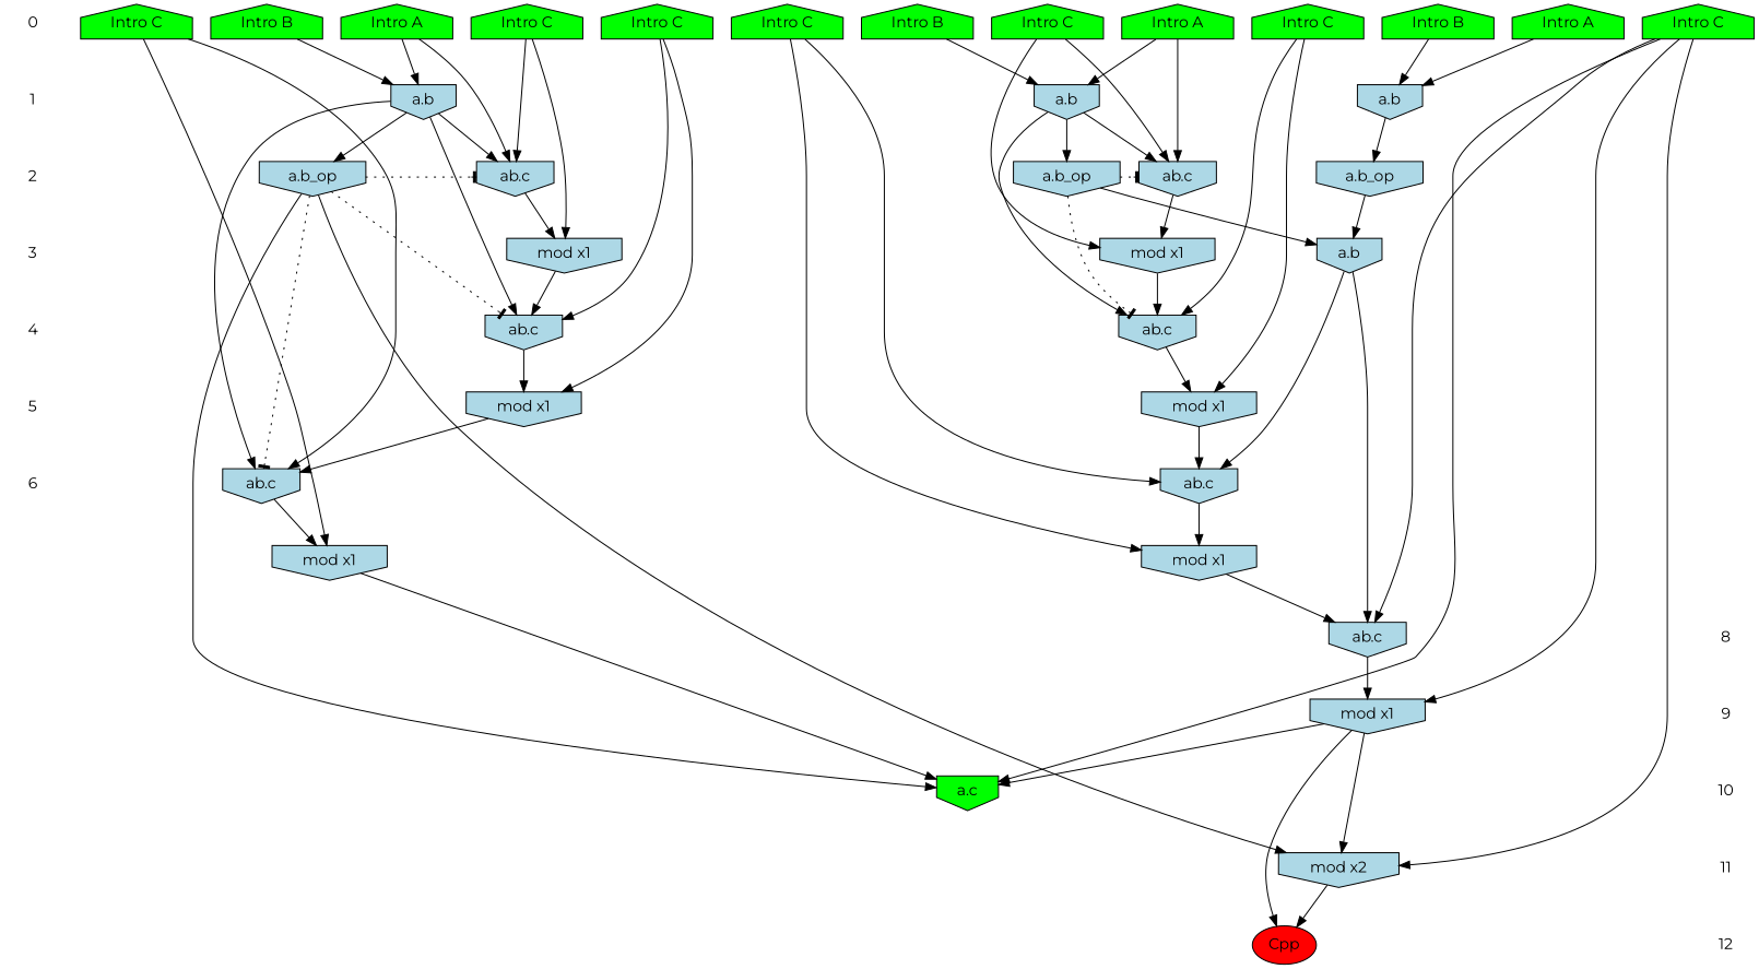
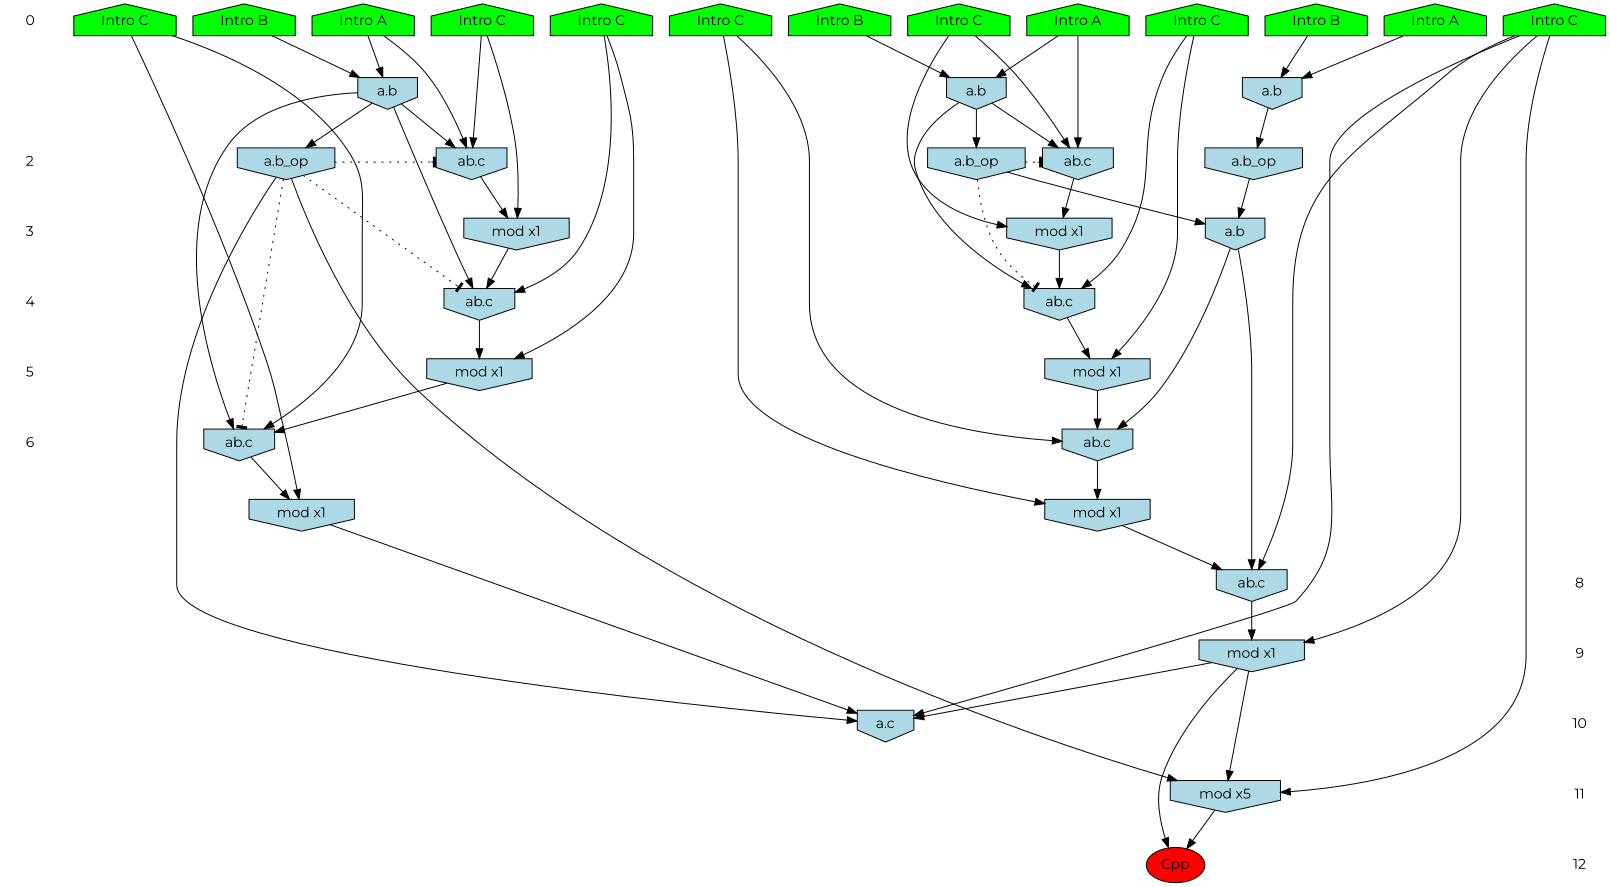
  digraph {
    fontname=Montserrat
    ranksep=.5
    node [fontname=Montserrat shape=invhouse fillcolor=lightblue style=filled]
    edge [fontname=Montserrat]
    0 [shape=plaintext fillcolor="" style=""]
    n2 [fillcolor=green label="Intro A" shape=house]
    n3 [fillcolor=green label="Intro A" shape=house]
    n4 [fillcolor=green label="Intro A" shape=house]
    n5 [fillcolor=green label="Intro B" shape=house]
    n6 [fillcolor=green label="Intro B" shape=house]
    n7 [fillcolor=green label="Intro B" shape=house]
    n8 [fillcolor=green label="Intro C" shape=house]
    n9 [fillcolor=green label="Intro C" shape=house]
    n10 [fillcolor=green label="Intro C" shape=house]
    n11 [fillcolor=green label="Intro C" shape=house]
    n12 [fillcolor=green label="Intro C" shape=house]
    n13 [fillcolor=green label="Intro C" shape=house]
    n14 [fillcolor=green label="Intro C" shape=house]
-   1 [shape=plaintext fillcolor="" style=""]
    n16 [label="a.b"]
    n17 [label="a.b"]
    n18 [label="a.b"]
    2 [shape=plaintext fillcolor="" style=""]
    n20 [label="ab.c"]
    n21 [label="a.b_op"]
    n22 [label="a.b_op"]
    n23 [label="ab.c"]
    n24 [label="a.b_op"]
    3 [shape=plaintext fillcolor="" style=""]
    n26 [label="mod x1"]
    n27 [label="mod x1"]
    n28 [label="a.b"]
    4 [shape=plaintext fillcolor="" style=""]
    n30 [label="ab.c"]
    n31 [label="ab.c"]
    5 [shape=plaintext fillcolor="" style=""]
    n33 [label="mod x1"]
    n34 [label="mod x1"]
    6 [shape=plaintext fillcolor="" style=""]
    n36 [label="ab.c"]
    n37 [label="ab.c"]
    n38 [label="mod x1"]
    n39 [label="mod x1"]
    8 [shape=plaintext fillcolor="" style=""]
    n41 [label="ab.c"]
    9 [shape=plaintext fillcolor="" style=""]
    n43 [label="mod x1"]
    10 [shape=plaintext fillcolor="" style=""]
-   n45 [fillcolor=green label="a.c"]
+   n45 [label="a.c"]
    11 [shape=plaintext fillcolor="" style=""]
-   n47 [label="mod x2"]
+   n47 [label="mod x5"]
    12 [shape=plaintext fillcolor="" style=""]
    n49 [fillcolor=red label=Cpp shape=""]
    subgraph sub_1 {
      rank=same
      0
      n2
      n3
      n4
      n5
      n6
      n7
      n8
      n9
      n10
      n11
      n12
      n13
      n14
    }
    subgraph sub_2 {
      rank=same
-     1
      n16
      n17
      n18
    }
    subgraph sub_3 {
      rank=same
      2
      n20
      n21
      n22
      n23
      n24
    }
    subgraph sub_4 {
      rank=same
      3
      n26
      n27
      n28
    }
    subgraph sub_5 {
      rank=same
      4
      n30
      n31
    }
    subgraph sub_6 {
      rank=same
      5
      n33
      n34
    }
    subgraph sub_7 {
      rank=same
      6
      n36
      n37
    }
    subgraph sub_8 {
      rank=same
      n38
      n39
    }
    subgraph sub_9 {
      rank=same
      8
      n41
    }
    subgraph sub_10 {
      rank=same
      9
      n43
    }
    subgraph sub_11 {
      rank=same
      10
      n45
    }
    subgraph sub_12 {
      rank=same
      11
      n47
    }
    subgraph sub_13 {
      rank=same
      12
      n49
    }
-   0 -> 1 [style=invis]
    n2 -> n16
    n2 -> n20
    n3 -> n18
    n3 -> n23
    n4 -> n17
    n5 -> n17
    n6 -> n16
    n7 -> n18
    n8 -> n23
    n8 -> n27
    n9 -> n31
    n9 -> n34
    n10 -> n37
    n10 -> n39
    n11 -> n36
    n11 -> n38
    n12 -> n41
    n12 -> n43
    n12 -> n45
    n12 -> n47
    n13 -> n20
    n13 -> n26
    n14 -> n30
    n14 -> n33
-   1 -> 2 [style=invis]
    n16 -> n20
    n16 -> n21
    n16 -> n30
    n17 -> n22
    n18 -> n23
    n18 -> n24
    n18 -> n31
    n18 -> n36
    2 -> 3 [style=invis]
    n20 -> n26
    n21 -> n20 [arrowhead=tee style=dotted]
    n21 -> n28
    n21 -> n30 [arrowhead=tee style=dotted]
    n22 -> n28
    n23 -> n27
    n24 -> n23 [arrowhead=tee style=dotted]
    n24 -> n31 [arrowhead=tee style=dotted]
    n24 -> n36 [arrowhead=tee style=dotted]
    n24 -> n45
    n24 -> n47
    3 -> 4 [style=invis]
    n26 -> n30
    n27 -> n31
    n28 -> n37
    n28 -> n41
    4 -> 5 [style=invis]
    n30 -> n33
    n31 -> n34
    5 -> 6 [style=invis]
    n33 -> n37
    n34 -> n36
    n36 -> n38
    n37 -> n39
    n38 -> n45
    n39 -> n41
    8 -> 9 [style=invis]
    n41 -> n43
    9 -> 10 [style=invis]
    n43 -> n45
    n43 -> n47
    n43 -> n49
    10 -> 11 [style=invis]
    11 -> 12 [style=invis]
    n47 -> n49
  }
